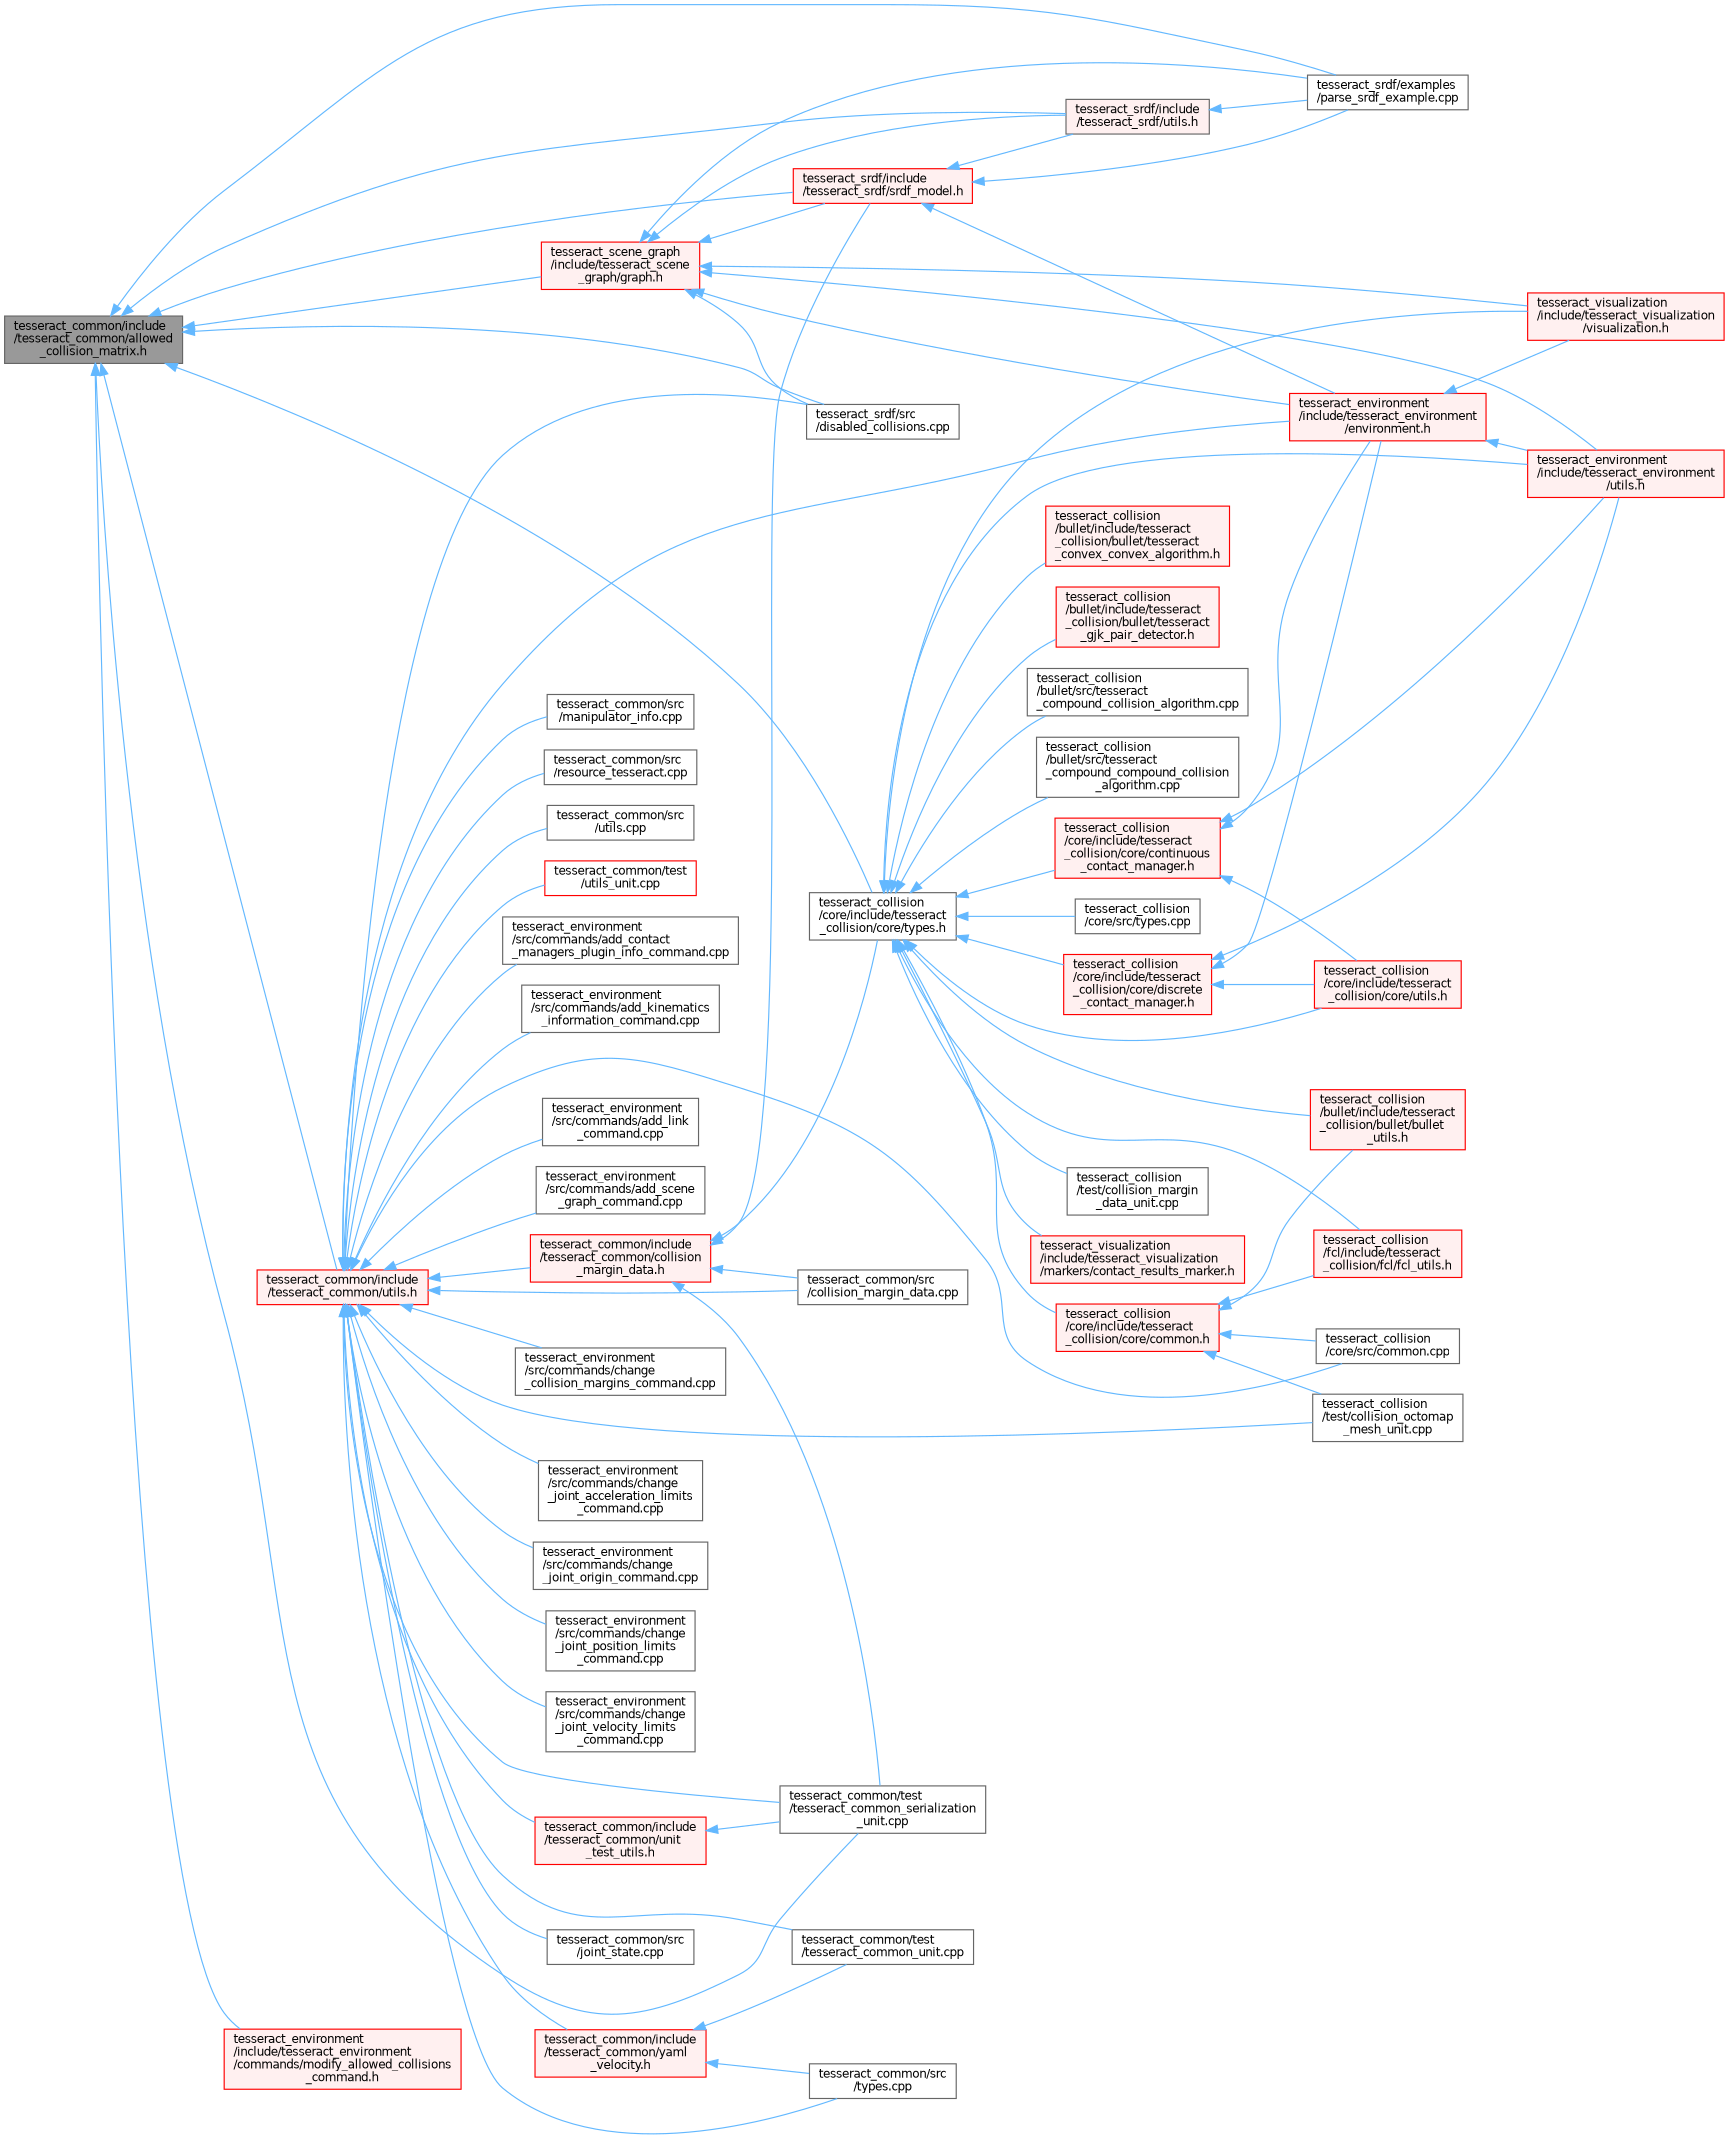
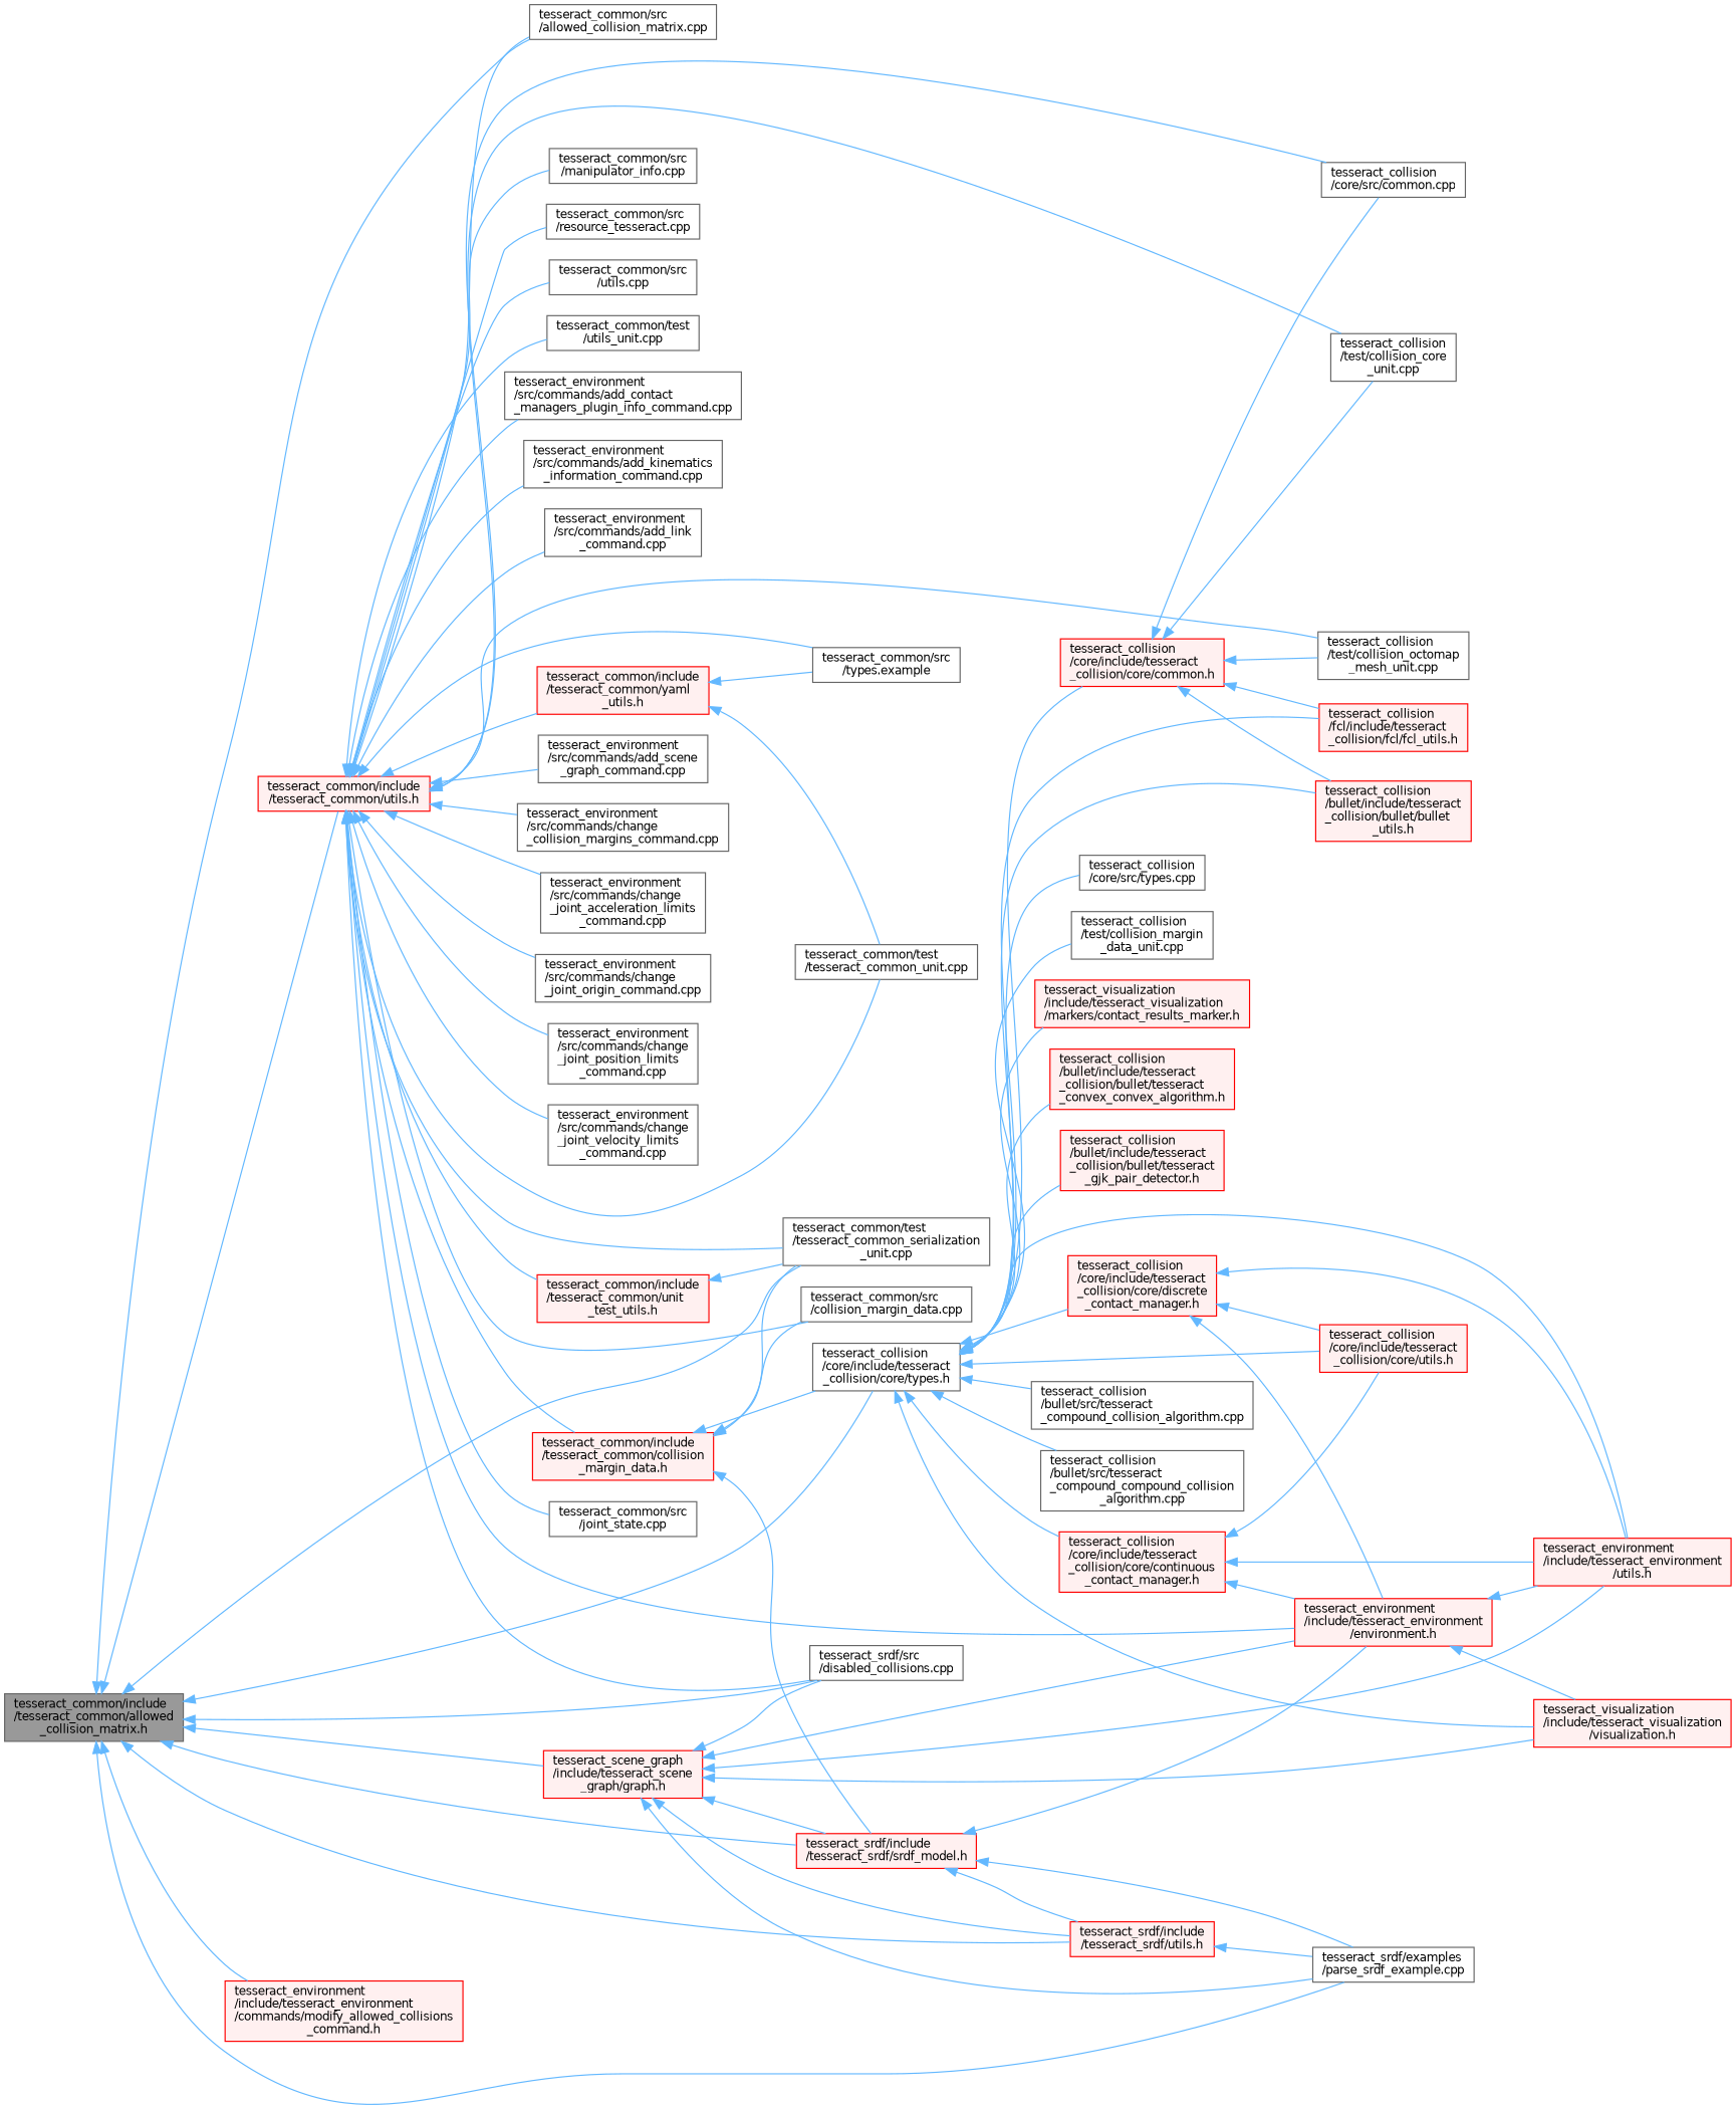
  digraph {
    rankdir=LR
    node [color=grey40 fillcolor=white fontname=Helvetica fontsize=10 shape=box style=filled]
    edge [color=steelblue1 dir=back fontname=Helvetica fontsize=10 labelfontname=Helvetica labelfontsize=10 style=solid]
    n1 [color=gray40 fillcolor=grey60 fontcolor=black height=0.2 label="tesseract_common/include\l/tesseract_common/allowed\l_collision_matrix.h" width=0.4]
    n2 [height=0.2 label="tesseract_collision\l/core/include/tesseract\l_collision/core/types.h" width=0.4]
    n3 [color=red fillcolor="#FFF0F0" height=0.2 label="tesseract_common/include\l/tesseract_common/utils.h" width=0.4]
    n4 [height=0.2 label="tesseract_common/test\l/tesseract_common_serialization\l_unit.cpp" width=0.4]
    n5 [color=red fillcolor="#FFF0F0" height=0.2 label="tesseract_srdf/include\l/tesseract_srdf/srdf_model.h" width=0.4]
    n6 [height=0.2 label="tesseract_srdf/examples\l/parse_srdf_example.cpp" width=0.4]
-   n7 [fillcolor="#FFF0F0" height=0.2 label="tesseract_srdf/include\l/tesseract_srdf/utils.h" width=0.4]
+   n7 [color=red fillcolor="#FFF0F0" height=0.2 label="tesseract_srdf/include\l/tesseract_srdf/utils.h" width=0.4]
+   n8 [height=0.2 label="tesseract_common/src\l/allowed_collision_matrix.cpp" width=0.4]
    n9 [height=0.2 label="tesseract_srdf/src\l/disabled_collisions.cpp" width=0.4]
    n10 [color=red fillcolor="#FFF0F0" height=0.2 label="tesseract_environment\l/include/tesseract_environment\l/commands/modify_allowed_collisions\l_command.h" width=0.4]
    n11 [color=red fillcolor="#FFF0F0" height=0.2 label="tesseract_scene_graph\l/include/tesseract_scene\l_graph/graph.h" width=0.4]
    n12 [color=red fillcolor="#FFF0F0" height=0.2 label="tesseract_collision\l/bullet/include/tesseract\l_collision/bullet/bullet\l_utils.h" width=0.4]
    n13 [color=red fillcolor="#FFF0F0" height=0.2 label="tesseract_collision\l/bullet/include/tesseract\l_collision/bullet/tesseract\l_convex_convex_algorithm.h" width=0.4]
    n14 [color=red fillcolor="#FFF0F0" height=0.2 label="tesseract_collision\l/bullet/include/tesseract\l_collision/bullet/tesseract\l_gjk_pair_detector.h" width=0.4]
    n15 [height=0.2 label="tesseract_collision\l/bullet/src/tesseract\l_compound_collision_algorithm.cpp" width=0.4]
    n16 [height=0.2 label="tesseract_collision\l/bullet/src/tesseract\l_compound_compound_collision\l_algorithm.cpp" width=0.4]
    n17 [color=red fillcolor="#FFF0F0" height=0.2 label="tesseract_collision\l/core/include/tesseract\l_collision/core/common.h" width=0.4]
    n18 [color=red fillcolor="#FFF0F0" height=0.2 label="tesseract_collision\l/fcl/include/tesseract\l_collision/fcl/fcl_utils.h" width=0.4]
    n19 [color=red fillcolor="#FFF0F0" height=0.2 label="tesseract_collision\l/core/include/tesseract\l_collision/core/continuous\l_contact_manager.h" width=0.4]
    n20 [color=red fillcolor="#FFF0F0" height=0.2 label="tesseract_collision\l/core/include/tesseract\l_collision/core/utils.h" width=0.4]
    n21 [color=red fillcolor="#FFF0F0" height=0.2 label="tesseract_environment\l/include/tesseract_environment\l/utils.h" width=0.4]
    n22 [color=red fillcolor="#FFF0F0" height=0.2 label="tesseract_visualization\l/include/tesseract_visualization\l/visualization.h" width=0.4]
    n23 [color=red fillcolor="#FFF0F0" height=0.2 label="tesseract_collision\l/core/include/tesseract\l_collision/core/discrete\l_contact_manager.h" width=0.4]
    n24 [height=0.2 label="tesseract_collision\l/core/src/types.cpp" width=0.4]
    n25 [height=0.2 label="tesseract_collision\l/test/collision_margin\l_data_unit.cpp" width=0.4]
    n26 [color=red fillcolor="#FFF0F0" height=0.2 label="tesseract_visualization\l/include/tesseract_visualization\l/markers/contact_results_marker.h" width=0.4]
    n27 [height=0.2 label="tesseract_collision\l/core/src/common.cpp" width=0.4]
+   n28 [height=0.2 label="tesseract_collision\l/test/collision_core\l_unit.cpp" width=0.4]
    n29 [height=0.2 label="tesseract_collision\l/test/collision_octomap\l_mesh_unit.cpp" width=0.4]
    n30 [color=red fillcolor="#FFF0F0" height=0.2 label="tesseract_environment\l/include/tesseract_environment\l/environment.h" width=0.4]
    n31 [color=red fillcolor="#FFF0F0" height=0.2 label="tesseract_common/include\l/tesseract_common/collision\l_margin_data.h" width=0.4]
    n32 [height=0.2 label="tesseract_common/src\l/collision_margin_data.cpp" width=0.4]
    n33 [color=red fillcolor="#FFF0F0" height=0.2 label="tesseract_common/include\l/tesseract_common/unit\l_test_utils.h" width=0.4]
-   n34 [color=red fillcolor="#FFF0F0" height=0.2 label="tesseract_common/include\l/tesseract_common/yaml\l_velocity.h" width=0.4]
-   n35 [height=0.2 label="tesseract_common/src\l/types.cpp" width=0.4]
+   n34 [color=red fillcolor="#FFF0F0" height=0.2 label="tesseract_common/include\l/tesseract_common/yaml\l_utils.h" width=0.4]
+   n35 [height=0.2 label="tesseract_common/src\l/types.example" width=0.4]
    n36 [height=0.2 label="tesseract_common/test\l/tesseract_common_unit.cpp" width=0.4]
    n37 [height=0.2 label="tesseract_common/src\l/joint_state.cpp" width=0.4]
    n38 [height=0.2 label="tesseract_common/src\l/manipulator_info.cpp" width=0.4]
    n39 [height=0.2 label="tesseract_common/src\l/resource_tesseract.cpp" width=0.4]
    n40 [height=0.2 label="tesseract_common/src\l/utils.cpp" width=0.4]
-   n41 [color=red height=0.2 label="tesseract_common/test\l/utils_unit.cpp" width=0.4]
+   n41 [height=0.2 label="tesseract_common/test\l/utils_unit.cpp" width=0.4]
    n42 [height=0.2 label="tesseract_environment\l/src/commands/add_contact\l_managers_plugin_info_command.cpp" width=0.4]
    n43 [height=0.2 label="tesseract_environment\l/src/commands/add_kinematics\l_information_command.cpp" width=0.4]
    n44 [height=0.2 label="tesseract_environment\l/src/commands/add_link\l_command.cpp" width=0.4]
    n45 [height=0.2 label="tesseract_environment\l/src/commands/add_scene\l_graph_command.cpp" width=0.4]
    n46 [height=0.2 label="tesseract_environment\l/src/commands/change\l_collision_margins_command.cpp" width=0.4]
    n47 [height=0.2 label="tesseract_environment\l/src/commands/change\l_joint_acceleration_limits\l_command.cpp" width=0.4]
    n48 [height=0.2 label="tesseract_environment\l/src/commands/change\l_joint_origin_command.cpp" width=0.4]
    n49 [height=0.2 label="tesseract_environment\l/src/commands/change\l_joint_position_limits\l_command.cpp" width=0.4]
    n50 [height=0.2 label="tesseract_environment\l/src/commands/change\l_joint_velocity_limits\l_command.cpp" width=0.4]
    n1 -> n2
    n1 -> n3
    n1 -> n4
    n1 -> n5
    n1 -> n6
    n1 -> n7
+   n1 -> n8
    n1 -> n9
    n1 -> n10
    n1 -> n11
    n2 -> n12
    n2 -> n13
    n2 -> n14
    n2 -> n15
    n2 -> n16
    n2 -> n17
    n2 -> n18
    n2 -> n19
    n2 -> n20
    n2 -> n21
    n2 -> n22
    n2 -> n23
    n2 -> n24
    n2 -> n25
    n2 -> n26
    n3 -> n4
+   n3 -> n8
    n3 -> n9
    n3 -> n27
+   n3 -> n28
    n3 -> n29
    n3 -> n30
    n3 -> n31
    n3 -> n32
    n3 -> n33
    n3 -> n34
    n3 -> n35
    n3 -> n36
    n3 -> n37
    n3 -> n38
    n3 -> n39
    n3 -> n40
    n3 -> n41
    n3 -> n42
    n3 -> n43
    n3 -> n44
    n3 -> n45
    n3 -> n46
    n3 -> n47
    n3 -> n48
    n3 -> n49
    n3 -> n50
    n5 -> n6
    n5 -> n7
    n5 -> n30
    n7 -> n6
    n11 -> n5
    n11 -> n6
    n11 -> n7
    n11 -> n9
    n11 -> n21
    n11 -> n22
    n11 -> n30
    n17 -> n12
    n17 -> n18
    n17 -> n27
+   n17 -> n28
    n17 -> n29
    n19 -> n20
    n19 -> n21
    n19 -> n30
    n23 -> n20
    n23 -> n21
    n23 -> n30
    n30 -> n21
    n30 -> n22
    n31 -> n2
    n31 -> n4
    n31 -> n5
    n31 -> n32
    n33 -> n4
    n34 -> n35
    n34 -> n36
  }
